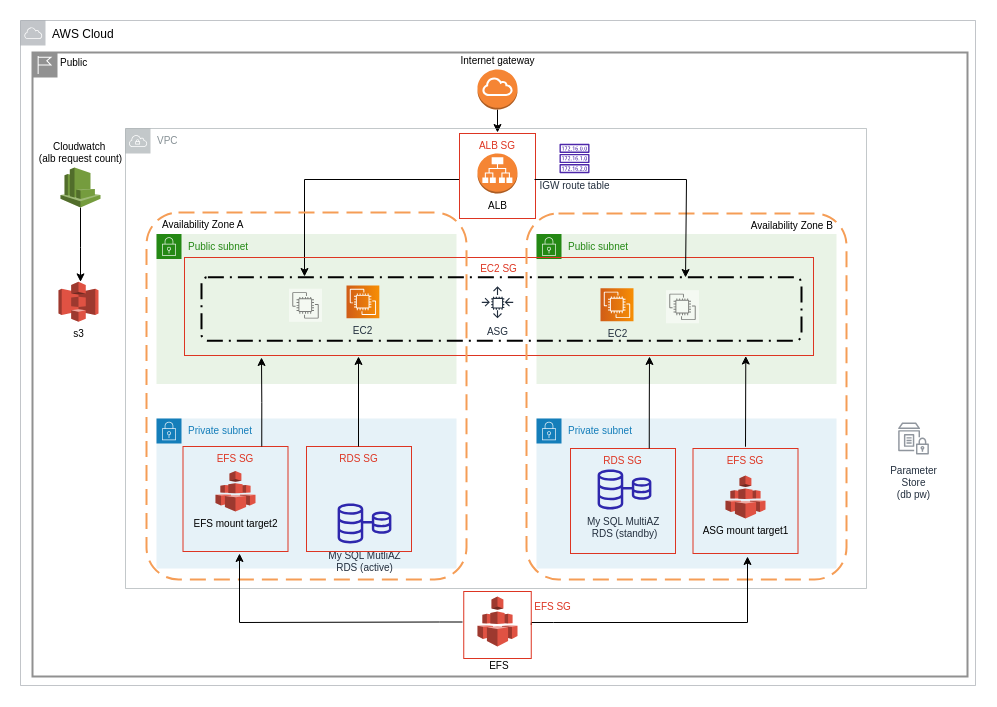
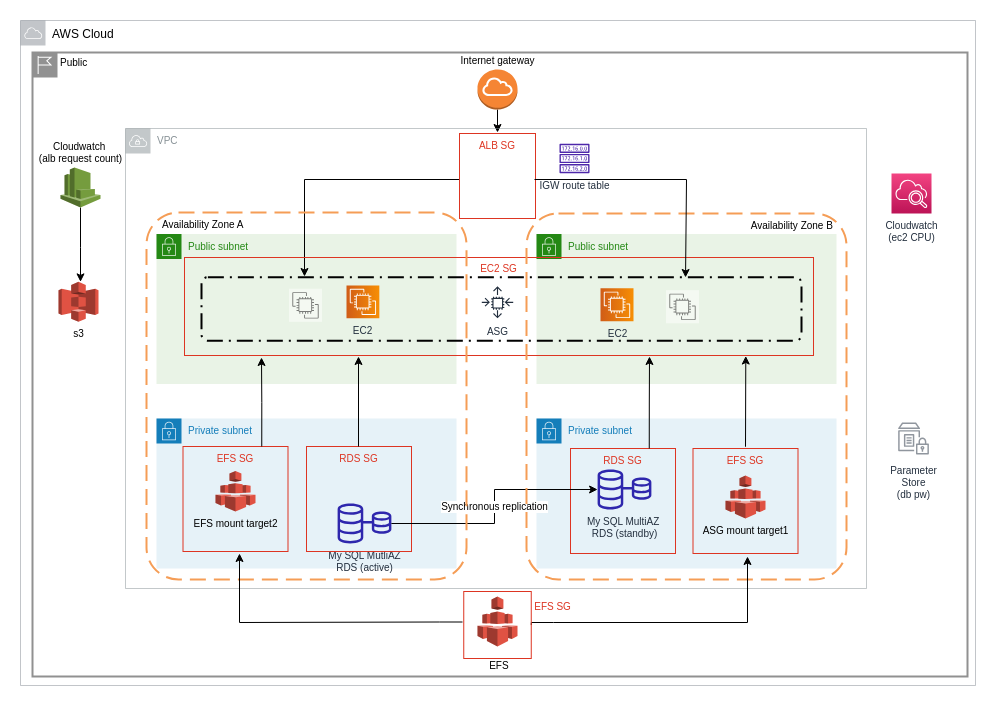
  <mxCell id="0" />
  <mxCell id="1" parent="0" />
- <mxCell id="2" value="ALB" style="outlineConnect=0;dashed=0;verticalLabelPosition=bottom;verticalAlign=top;align=center;html=1;shape=mxgraph.aws3.application_load_balancer;fillColor=#F58534;gradientColor=none;fontSize=10;" parent="1" vertex="1"><mxGeometry x="477" y="153" width="40" height="40" as="geometry" /></mxCell>
  <mxCell id="3" value="Private subnet&amp;nbsp;" style="points=[[0,0],[0.25,0],[0.5,0],[0.75,0],[1,0],[1,0.25],[1,0.5],[1,0.75],[1,1],[0.75,1],[0.5,1],[0.25,1],[0,1],[0,0.75],[0,0.5],[0,0.25]];outlineConnect=0;gradientColor=none;html=1;whiteSpace=wrap;fontSize=10;fontStyle=0;container=1;pointerEvents=0;collapsible=0;recursiveResize=0;shape=mxgraph.aws4.group;grIcon=mxgraph.aws4.group_security_group;grStroke=0;strokeColor=#147EBA;fillColor=#E6F2F8;verticalAlign=top;align=left;spacingLeft=30;fontColor=#147EBA;dashed=0;" parent="1" vertex="1"><mxGeometry x="156" y="418" width="300" height="150" as="geometry" /></mxCell>
  <mxCell id="4" value="My SQL MutliAZ&lt;br style=&quot;font-size: 10px;&quot;&gt;RDS (active)" style="sketch=0;outlineConnect=0;fontColor=#232F3E;gradientColor=none;fillColor=#2E27AD;strokeColor=none;dashed=0;verticalLabelPosition=bottom;verticalAlign=top;align=center;html=1;fontSize=10;fontStyle=0;aspect=fixed;pointerEvents=1;shape=mxgraph.aws4.rds_multi_az;" parent="3" vertex="1"><mxGeometry x="181.1" y="85" width="53.79" height="40" as="geometry" /></mxCell>
  <mxCell id="5" value="EFS mount target2" style="outlineConnect=0;dashed=0;verticalLabelPosition=bottom;verticalAlign=top;align=center;html=1;shape=mxgraph.aws3.efs;fillColor=#E05243;gradientColor=none;fontSize=10;" parent="3" vertex="1"><mxGeometry x="59" y="52.5" width="40" height="40.5" as="geometry" /></mxCell>
  <mxCell id="6" value="RDS SG" style="fillColor=none;strokeColor=#DD3522;verticalAlign=top;fontStyle=0;fontColor=#DD3522;fontSize=10;" parent="3" vertex="1"><mxGeometry x="150" y="28" width="105" height="105" as="geometry" /></mxCell>
  <mxCell id="7" value="EFS SG" style="fillColor=none;strokeColor=#DD3522;verticalAlign=top;fontStyle=0;fontColor=#DD3522;fontSize=10;" parent="3" vertex="1"><mxGeometry x="26.5" y="28" width="105" height="105" as="geometry" /></mxCell>
  <mxCell id="8" value="Public subnet" style="points=[[0,0],[0.25,0],[0.5,0],[0.75,0],[1,0],[1,0.25],[1,0.5],[1,0.75],[1,1],[0.75,1],[0.5,1],[0.25,1],[0,1],[0,0.75],[0,0.5],[0,0.25]];outlineConnect=0;gradientColor=none;html=1;whiteSpace=wrap;fontSize=10;fontStyle=0;container=1;pointerEvents=0;collapsible=0;recursiveResize=0;shape=mxgraph.aws4.group;grIcon=mxgraph.aws4.group_security_group;grStroke=0;strokeColor=#248814;fillColor=#E9F3E6;verticalAlign=top;align=left;spacingLeft=30;fontColor=#248814;dashed=0;" parent="1" vertex="1"><mxGeometry x="156" y="233.5" width="300" height="150" as="geometry" /></mxCell>
  <mxCell id="9" value="Public subnet" style="points=[[0,0],[0.25,0],[0.5,0],[0.75,0],[1,0],[1,0.25],[1,0.5],[1,0.75],[1,1],[0.75,1],[0.5,1],[0.25,1],[0,1],[0,0.75],[0,0.5],[0,0.25]];outlineConnect=0;gradientColor=none;html=1;whiteSpace=wrap;fontSize=10;fontStyle=0;container=1;pointerEvents=0;collapsible=0;recursiveResize=0;shape=mxgraph.aws4.group;grIcon=mxgraph.aws4.group_security_group;grStroke=0;strokeColor=#248814;fillColor=#E9F3E6;verticalAlign=top;align=left;spacingLeft=30;fontColor=#248814;dashed=0;" parent="1" vertex="1"><mxGeometry x="536" y="233.5" width="300" height="150" as="geometry" /></mxCell>
  <mxCell id="10" value="Private subnet" style="points=[[0,0],[0.25,0],[0.5,0],[0.75,0],[1,0],[1,0.25],[1,0.5],[1,0.75],[1,1],[0.75,1],[0.5,1],[0.25,1],[0,1],[0,0.75],[0,0.5],[0,0.25]];outlineConnect=0;gradientColor=none;html=1;whiteSpace=wrap;fontSize=10;fontStyle=0;container=1;pointerEvents=0;collapsible=0;recursiveResize=0;shape=mxgraph.aws4.group;grIcon=mxgraph.aws4.group_security_group;grStroke=0;strokeColor=#147EBA;fillColor=#E6F2F8;verticalAlign=top;align=left;spacingLeft=30;fontColor=#147EBA;dashed=0;" parent="1" vertex="1"><mxGeometry x="536" y="418" width="300" height="150" as="geometry" /></mxCell>
  <mxCell id="11" value="My SQL MultiAZ&amp;nbsp;&lt;br style=&quot;font-size: 10px;&quot;&gt;RDS (standby)" style="sketch=0;outlineConnect=0;fontColor=#232F3E;gradientColor=none;fillColor=#2E27AD;strokeColor=none;dashed=0;verticalLabelPosition=bottom;verticalAlign=top;align=center;html=1;fontSize=10;fontStyle=0;aspect=fixed;pointerEvents=1;shape=mxgraph.aws4.rds_multi_az;" parent="10" vertex="1"><mxGeometry x="61.1" y="51" width="53.79" height="40" as="geometry" /></mxCell>
  <mxCell id="12" value="ASG mount target1" style="outlineConnect=0;dashed=0;verticalLabelPosition=bottom;verticalAlign=top;align=center;html=1;shape=mxgraph.aws3.efs;fillColor=#E05243;gradientColor=none;fontSize=10;" parent="10" vertex="1"><mxGeometry x="189" y="57" width="40" height="43" as="geometry" /></mxCell>
  <mxCell id="13" value="RDS SG" style="fillColor=none;strokeColor=#DD3522;verticalAlign=top;fontStyle=0;fontColor=#DD3522;fontSize=10;" parent="10" vertex="1"><mxGeometry x="34" y="30" width="105" height="105" as="geometry" /></mxCell>
  <mxCell id="14" value="EFS SG" style="fillColor=none;strokeColor=#DD3522;verticalAlign=top;fontStyle=0;fontColor=#DD3522;fontSize=10;" parent="10" vertex="1"><mxGeometry x="156.5" y="30" width="105" height="105" as="geometry" /></mxCell>
+ <mxCell id="15" value="Synchronous&amp;nbsp;replication" style="edgeStyle=orthogonalEdgeStyle;rounded=0;orthogonalLoop=1;jettySize=auto;html=1;fontSize=10;" parent="1" source="4" target="11" edge="1"><mxGeometry relative="1" as="geometry"><mxPoint x="856" y="503" as="targetPoint" /></mxGeometry></mxCell>
  <mxCell id="16" style="edgeStyle=orthogonalEdgeStyle;rounded=0;orthogonalLoop=1;jettySize=auto;html=1;fontSize=10;exitX=0.5;exitY=1;exitDx=0;exitDy=0;exitPerimeter=0;" parent="1" source="17" edge="1"><mxGeometry relative="1" as="geometry"><mxPoint x="516" y="91" as="sourcePoint" /><mxPoint x="497" y="132" as="targetPoint" /><Array as="points"><mxPoint x="497" y="132" /></Array></mxGeometry></mxCell>
  <mxCell id="17" value="Internet gateway" style="outlineConnect=0;dashed=0;verticalLabelPosition=top;verticalAlign=bottom;align=center;html=1;shape=mxgraph.aws3.internet_gateway;fillColor=#F58534;gradientColor=none;fontSize=10;labelPosition=center;" parent="1" vertex="1"><mxGeometry x="477" y="69" width="40" height="40" as="geometry" /></mxCell>
  <mxCell id="18" style="edgeStyle=orthogonalEdgeStyle;rounded=0;orthogonalLoop=1;jettySize=auto;html=1;entryX=0.883;entryY=0.995;entryDx=0;entryDy=0;entryPerimeter=0;fontSize=10;" parent="1" edge="1"><mxGeometry relative="1" as="geometry"><mxPoint x="745" y="438" as="sourcePoint" /><mxPoint x="745.29" y="355.525" as="targetPoint" /><Array as="points"><mxPoint x="745" y="446" /></Array></mxGeometry></mxCell>
  <mxCell id="19" value="s3" style="outlineConnect=0;dashed=0;verticalLabelPosition=bottom;verticalAlign=top;align=center;html=1;shape=mxgraph.aws3.s3;fillColor=#E05243;gradientColor=none;fontSize=10;" parent="1" vertex="1"><mxGeometry x="58" y="281.37" width="40" height="40" as="geometry" /></mxCell>
  <mxCell id="20" style="edgeStyle=orthogonalEdgeStyle;rounded=0;orthogonalLoop=1;jettySize=auto;html=1;fontSize=10;" parent="1" edge="1"><mxGeometry relative="1" as="geometry"><mxPoint x="459" y="179" as="sourcePoint" /><mxPoint x="304" y="276" as="targetPoint" /><Array as="points"><mxPoint x="459" y="179" /><mxPoint x="304" y="179" /></Array></mxGeometry></mxCell>
  <mxCell id="21" value="ALB SG" style="fillColor=none;strokeColor=#DD3522;verticalAlign=top;fontStyle=0;fontColor=#DD3522;fontSize=10;" parent="1" vertex="1"><mxGeometry x="459" y="133" width="76" height="85" as="geometry" /></mxCell>
  <mxCell id="22" value="EC2 SG" style="fillColor=none;strokeColor=#DD3522;verticalAlign=top;fontStyle=0;fontColor=#DD3522;fontSize=10;align=center;horizontal=1;spacingTop=-1;" parent="1" vertex="1"><mxGeometry x="184" y="257" width="629" height="98" as="geometry" /></mxCell>
  <mxCell id="23" style="edgeStyle=orthogonalEdgeStyle;rounded=0;orthogonalLoop=1;jettySize=auto;html=1;fontSize=10;" parent="1" source="6" edge="1"><mxGeometry relative="1" as="geometry"><mxPoint x="358" y="356" as="targetPoint" /></mxGeometry></mxCell>
  <mxCell id="24" value="" style="edgeStyle=orthogonalEdgeStyle;rounded=0;orthogonalLoop=1;jettySize=auto;html=1;fontSize=10;exitX=0.75;exitY=0;exitDx=0;exitDy=0;" parent="1" source="13" edge="1"><mxGeometry relative="1" as="geometry"><mxPoint x="649" y="356" as="targetPoint" /><Array as="points" /></mxGeometry></mxCell>
  <mxCell id="25" style="edgeStyle=orthogonalEdgeStyle;rounded=0;orthogonalLoop=1;jettySize=auto;html=1;fontSize=10;verticalAlign=bottom;horizontal=1;labelPosition=center;verticalLabelPosition=top;align=center;" parent="1" source="26" target="19" edge="1"><mxGeometry relative="1" as="geometry"><mxPoint x="36" y="298" as="targetPoint" /><Array as="points"><mxPoint x="80" y="247" /><mxPoint x="80" y="247" /></Array></mxGeometry></mxCell>
  <mxCell id="26" value="Cloudwatch&amp;nbsp;&lt;br style=&quot;font-size: 10px;&quot;&gt;(alb request count)" style="outlineConnect=0;dashed=0;verticalLabelPosition=top;verticalAlign=bottom;align=center;html=1;shape=mxgraph.aws3.cloudwatch;fillColor=#759C3E;gradientColor=none;fontSize=10;horizontal=1;labelPosition=center;" parent="1" vertex="1"><mxGeometry x="60" y="167" width="40" height="40" as="geometry" /></mxCell>
+ <mxCell id="27" value="Cloudwatch&lt;br style=&quot;font-size: 10px;&quot;&gt;(ec2 CPU)" style="sketch=0;points=[[0,0,0],[0.25,0,0],[0.5,0,0],[0.75,0,0],[1,0,0],[0,1,0],[0.25,1,0],[0.5,1,0],[0.75,1,0],[1,1,0],[0,0.25,0],[0,0.5,0],[0,0.75,0],[1,0.25,0],[1,0.5,0],[1,0.75,0]];points=[[0,0,0],[0.25,0,0],[0.5,0,0],[0.75,0,0],[1,0,0],[0,1,0],[0.25,1,0],[0.5,1,0],[0.75,1,0],[1,1,0],[0,0.25,0],[0,0.5,0],[0,0.75,0],[1,0.25,0],[1,0.5,0],[1,0.75,0]];outlineConnect=0;fontColor=#232F3E;gradientColor=#F34482;gradientDirection=north;fillColor=#BC1356;strokeColor=#ffffff;dashed=0;verticalLabelPosition=bottom;verticalAlign=top;align=center;html=1;fontSize=10;fontStyle=0;aspect=fixed;shape=mxgraph.aws4.resourceIcon;resIcon=mxgraph.aws4.cloudwatch_2;" parent="1" vertex="1"><mxGeometry x="891" y="173" width="40" height="40" as="geometry" /></mxCell>
  <mxCell id="28" value="" style="rounded=1;arcSize=10;dashed=1;fillColor=none;gradientColor=none;dashPattern=8 3 1 3;strokeWidth=2;fontSize=10;verticalAlign=bottom;labelPosition=center;verticalLabelPosition=top;align=center;" parent="1" vertex="1"><mxGeometry x="201" y="276.66" width="600" height="63.68" as="geometry" /></mxCell>
  <mxCell id="29" value="EC2" style="sketch=0;points=[[0,0,0],[0.25,0,0],[0.5,0,0],[0.75,0,0],[1,0,0],[0,1,0],[0.25,1,0],[0.5,1,0],[0.75,1,0],[1,1,0],[0,0.25,0],[0,0.5,0],[0,0.75,0],[1,0.25,0],[1,0.5,0],[1,0.75,0]];outlineConnect=0;fontColor=#232F3E;gradientColor=#F78E04;gradientDirection=north;fillColor=#D05C17;strokeColor=#ffffff;dashed=0;verticalLabelPosition=bottom;verticalAlign=top;align=center;html=1;fontSize=10;fontStyle=0;aspect=fixed;shape=mxgraph.aws4.resourceIcon;resIcon=mxgraph.aws4.ec2;direction=south;" parent="1" vertex="1"><mxGeometry x="346" y="285" width="32.84" height="32.84" as="geometry" /></mxCell>
  <mxCell id="30" value="" style="edgeStyle=orthogonalEdgeStyle;rounded=0;orthogonalLoop=1;jettySize=auto;html=1;fontSize=10;exitX=0.75;exitY=0;exitDx=0;exitDy=0;" parent="1" source="7" edge="1"><mxGeometry relative="1" as="geometry"><mxPoint x="261" y="357" as="targetPoint" /></mxGeometry></mxCell>
  <mxCell id="31" value="" style="sketch=0;points=[[0,0,0],[0.25,0,0],[0.5,0,0],[0.75,0,0],[1,0,0],[0,1,0],[0.25,1,0],[0.5,1,0],[0.75,1,0],[1,1,0],[0,0.25,0],[0,0.5,0],[0,0.75,0],[1,0.25,0],[1,0.5,0],[1,0.75,0]];outlineConnect=0;gradientDirection=north;dashed=0;verticalLabelPosition=bottom;verticalAlign=top;align=center;html=1;fontSize=10;fontStyle=0;aspect=fixed;shape=mxgraph.aws4.resourceIcon;resIcon=mxgraph.aws4.ec2;opacity=50;shadow=0;direction=south;" parent="1" vertex="1"><mxGeometry x="288.5" y="288.37" width="33" height="33" as="geometry" /></mxCell>
  <mxCell id="32" value="Parameter&lt;br style=&quot;font-size: 10px;&quot;&gt;Store&lt;br style=&quot;font-size: 10px;&quot;&gt;(db pw)" style="sketch=0;outlineConnect=0;fontColor=#232F3E;gradientColor=none;strokeColor=#232F3E;fillColor=#ffffff;dashed=0;verticalLabelPosition=bottom;verticalAlign=top;align=center;html=1;fontSize=10;fontStyle=0;aspect=fixed;shape=mxgraph.aws4.resourceIcon;resIcon=mxgraph.aws4.parameter_store;shadow=0;opacity=50;" parent="1" vertex="1"><mxGeometry x="893" y="418" width="40" height="40" as="geometry" /></mxCell>
  <mxCell id="33" value="VPC" style="sketch=0;outlineConnect=0;gradientColor=none;html=1;whiteSpace=wrap;fontSize=10;fontStyle=0;shape=mxgraph.aws4.group;grIcon=mxgraph.aws4.group_vpc;strokeColor=#879196;fillColor=none;verticalAlign=top;align=left;spacingLeft=30;fontColor=#879196;dashed=0;shadow=0;opacity=50;" parent="1" vertex="1"><mxGeometry x="125" y="128" width="741" height="460" as="geometry" /></mxCell>
  <mxCell id="34" value="&lt;font color=&quot;#000000&quot; style=&quot;font-size: 12px;&quot;&gt;AWS Cloud&lt;/font&gt;" style="sketch=0;outlineConnect=0;gradientColor=none;html=1;whiteSpace=wrap;fontSize=10;fontStyle=0;shape=mxgraph.aws4.group;grIcon=mxgraph.aws4.group_aws_cloud;strokeColor=#858B94;fillColor=none;verticalAlign=top;align=left;spacingLeft=30;fontColor=#858B94;dashed=0;shadow=0;opacity=50;" parent="1" vertex="1"><mxGeometry x="20" y="20" width="955" height="665" as="geometry" /></mxCell>
  <mxCell id="35" value="     Availability Zone A" style="rounded=1;arcSize=10;dashed=1;strokeColor=#F59D56;fillColor=none;gradientColor=none;dashPattern=8 4;strokeWidth=2;verticalAlign=top;align=left;fontSize=10;" vertex="1" parent="1"><mxGeometry x="146" y="212" width="320" height="367" as="geometry" /></mxCell>
  <mxCell id="36" value=" Availability Zone B    " style="rounded=1;arcSize=10;dashed=1;strokeColor=#F59D56;fillColor=none;gradientColor=none;dashPattern=8 4;strokeWidth=2;verticalAlign=top;align=right;fontSize=10;" vertex="1" parent="1"><mxGeometry x="526" y="213" width="320" height="366" as="geometry" /></mxCell>
  <mxCell id="37" value="&lt;p style=&quot;line-height: 0; font-size: 10px;&quot;&gt;&amp;nbsp;EFS&lt;/p&gt;" style="outlineConnect=0;dashed=0;verticalLabelPosition=bottom;verticalAlign=top;align=center;html=1;shape=mxgraph.aws3.efs;fillColor=#E05243;gradientColor=none;fontSize=10;spacingTop=3;" vertex="1" parent="1"><mxGeometry x="477" y="596" width="40" height="50" as="geometry" /></mxCell>
  <mxCell id="38" style="edgeStyle=orthogonalEdgeStyle;rounded=0;orthogonalLoop=1;jettySize=auto;html=1;fontSize=10;exitX=1;exitY=0.5;exitDx=0;exitDy=0;" edge="1" parent="1" source="39"><mxGeometry relative="1" as="geometry"><mxPoint x="553" y="626" as="sourcePoint" /><mxPoint x="747" y="556" as="targetPoint" /><Array as="points"><mxPoint x="553" y="622" /><mxPoint x="743" y="622" /></Array></mxGeometry></mxCell>
  <mxCell id="39" value="                                        EFS SG" style="fillColor=none;strokeColor=#DD3522;verticalAlign=top;fontStyle=0;fontColor=#DD3522;fontSize=10;spacingTop=3;" vertex="1" parent="1"><mxGeometry x="463.25" y="591" width="67.5" height="67" as="geometry" /></mxCell>
  <mxCell id="40" value="IGW route table" style="sketch=0;outlineConnect=0;fontColor=#232F3E;gradientColor=none;fillColor=#4D27AA;strokeColor=none;dashed=0;verticalLabelPosition=bottom;verticalAlign=top;align=center;html=1;fontSize=10;fontStyle=0;aspect=fixed;pointerEvents=1;shape=mxgraph.aws4.route_table;" parent="1" vertex="1"><mxGeometry x="559" y="143" width="30" height="30" as="geometry" /></mxCell>
  <mxCell id="41" style="edgeStyle=orthogonalEdgeStyle;rounded=0;orthogonalLoop=1;jettySize=auto;html=1;fontSize=10;entryX=0.497;entryY=0.183;entryDx=0;entryDy=0;entryPerimeter=0;" parent="1" edge="1"><mxGeometry relative="1" as="geometry"><mxPoint x="685.04" y="276.978" as="targetPoint" /><mxPoint x="534" y="179" as="sourcePoint" /><Array as="points"><mxPoint x="686" y="179" /><mxPoint x="686" y="277" /></Array></mxGeometry></mxCell>
  <mxCell id="42" style="edgeStyle=orthogonalEdgeStyle;rounded=0;orthogonalLoop=1;jettySize=auto;html=1;fontSize=10;exitX=1;exitY=0.5;exitDx=0;exitDy=0;" edge="1" parent="1"><mxGeometry relative="1" as="geometry"><mxPoint x="462" y="621.5" as="sourcePoint" /><mxPoint x="239" y="553" as="targetPoint" /><Array as="points"><mxPoint x="439" y="622" /><mxPoint x="249" y="622" /></Array></mxGeometry></mxCell>
  <mxCell id="43" value="&lt;font style=&quot;font-size: 10px;&quot;&gt;ASG&lt;br&gt;&lt;br style=&quot;font-size: 10px;&quot;&gt;&lt;/font&gt;" style="sketch=0;outlineConnect=0;fontColor=#232F3E;gradientColor=none;strokeColor=#232F3E;fillColor=#ffffff;dashed=0;verticalLabelPosition=bottom;verticalAlign=top;align=center;html=1;fontSize=10;fontStyle=0;aspect=fixed;shape=mxgraph.aws4.resourceIcon;resIcon=mxgraph.aws4.auto_scaling;spacingTop=-3;" parent="1" vertex="1"><mxGeometry x="477" y="281.84" width="40" height="40" as="geometry" /></mxCell>
  <mxCell id="44" value="EC2" style="sketch=0;points=[[0,0,0],[0.25,0,0],[0.5,0,0],[0.75,0,0],[1,0,0],[0,1,0],[0.25,1,0],[0.5,1,0],[0.75,1,0],[1,1,0],[0,0.25,0],[0,0.5,0],[0,0.75,0],[1,0.25,0],[1,0.5,0],[1,0.75,0]];outlineConnect=0;fontColor=#232F3E;gradientColor=#F78E04;gradientDirection=north;fillColor=#D05C17;strokeColor=#ffffff;dashed=0;verticalLabelPosition=bottom;verticalAlign=top;align=center;html=1;fontSize=10;fontStyle=0;aspect=fixed;shape=mxgraph.aws4.resourceIcon;resIcon=mxgraph.aws4.ec2;direction=south;" parent="1" vertex="1"><mxGeometry x="600" y="287.87" width="33" height="33" as="geometry" /></mxCell>
  <mxCell id="45" value="" style="sketch=0;points=[[0,0,0],[0.25,0,0],[0.5,0,0],[0.75,0,0],[1,0,0],[0,1,0],[0.25,1,0],[0.5,1,0],[0.75,1,0],[1,1,0],[0,0.25,0],[0,0.5,0],[0,0.75,0],[1,0.25,0],[1,0.5,0],[1,0.75,0]];outlineConnect=0;gradientDirection=north;dashed=0;verticalLabelPosition=bottom;verticalAlign=top;align=center;html=1;fontSize=10;fontStyle=0;aspect=fixed;shape=mxgraph.aws4.resourceIcon;resIcon=mxgraph.aws4.ec2;opacity=50;shadow=0;direction=south;" parent="1" vertex="1"><mxGeometry x="665.5" y="289.87" width="33" height="33" as="geometry" /></mxCell>
  <mxCell id="46" value="Public" style="shape=mxgraph.ibm.box;prType=region;fontStyle=0;verticalAlign=top;align=left;spacingLeft=32;spacingTop=4;fillColor=none;rounded=0;whiteSpace=wrap;html=1;strokeColor=#919191;strokeWidth=2;dashed=0;container=1;spacing=-4;collapsible=0;expand=0;recursiveResize=0;fontSize=10;" vertex="1" parent="1"><mxGeometry x="32" y="52" width="935" height="624" as="geometry" /></mxCell>
